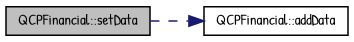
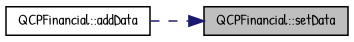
  digraph {
    rankdir=LR
    fontname="Patrick Hand"
    node [color=black fontname="Patrick Hand" fontsize=10 shape=record style=filled]
    n1 [fillcolor=grey75 fontcolor=black height=0.2 label="QCPFinancial::setData" width=0.4]
    n2 [fillcolor=white height=0.2 label="QCPFinancial::addData" width=0.4]
-   n1 -> n2 [color=midnightblue fontname="Patrick Hand" fontsize=10 labelfontname=Helvetica labelfontsize=10 style=dashed]
+   n2 -> n1 [color=midnightblue fontname="Patrick Hand" fontsize=10 labelfontname=Helvetica labelfontsize=10 style=dashed]
  }
